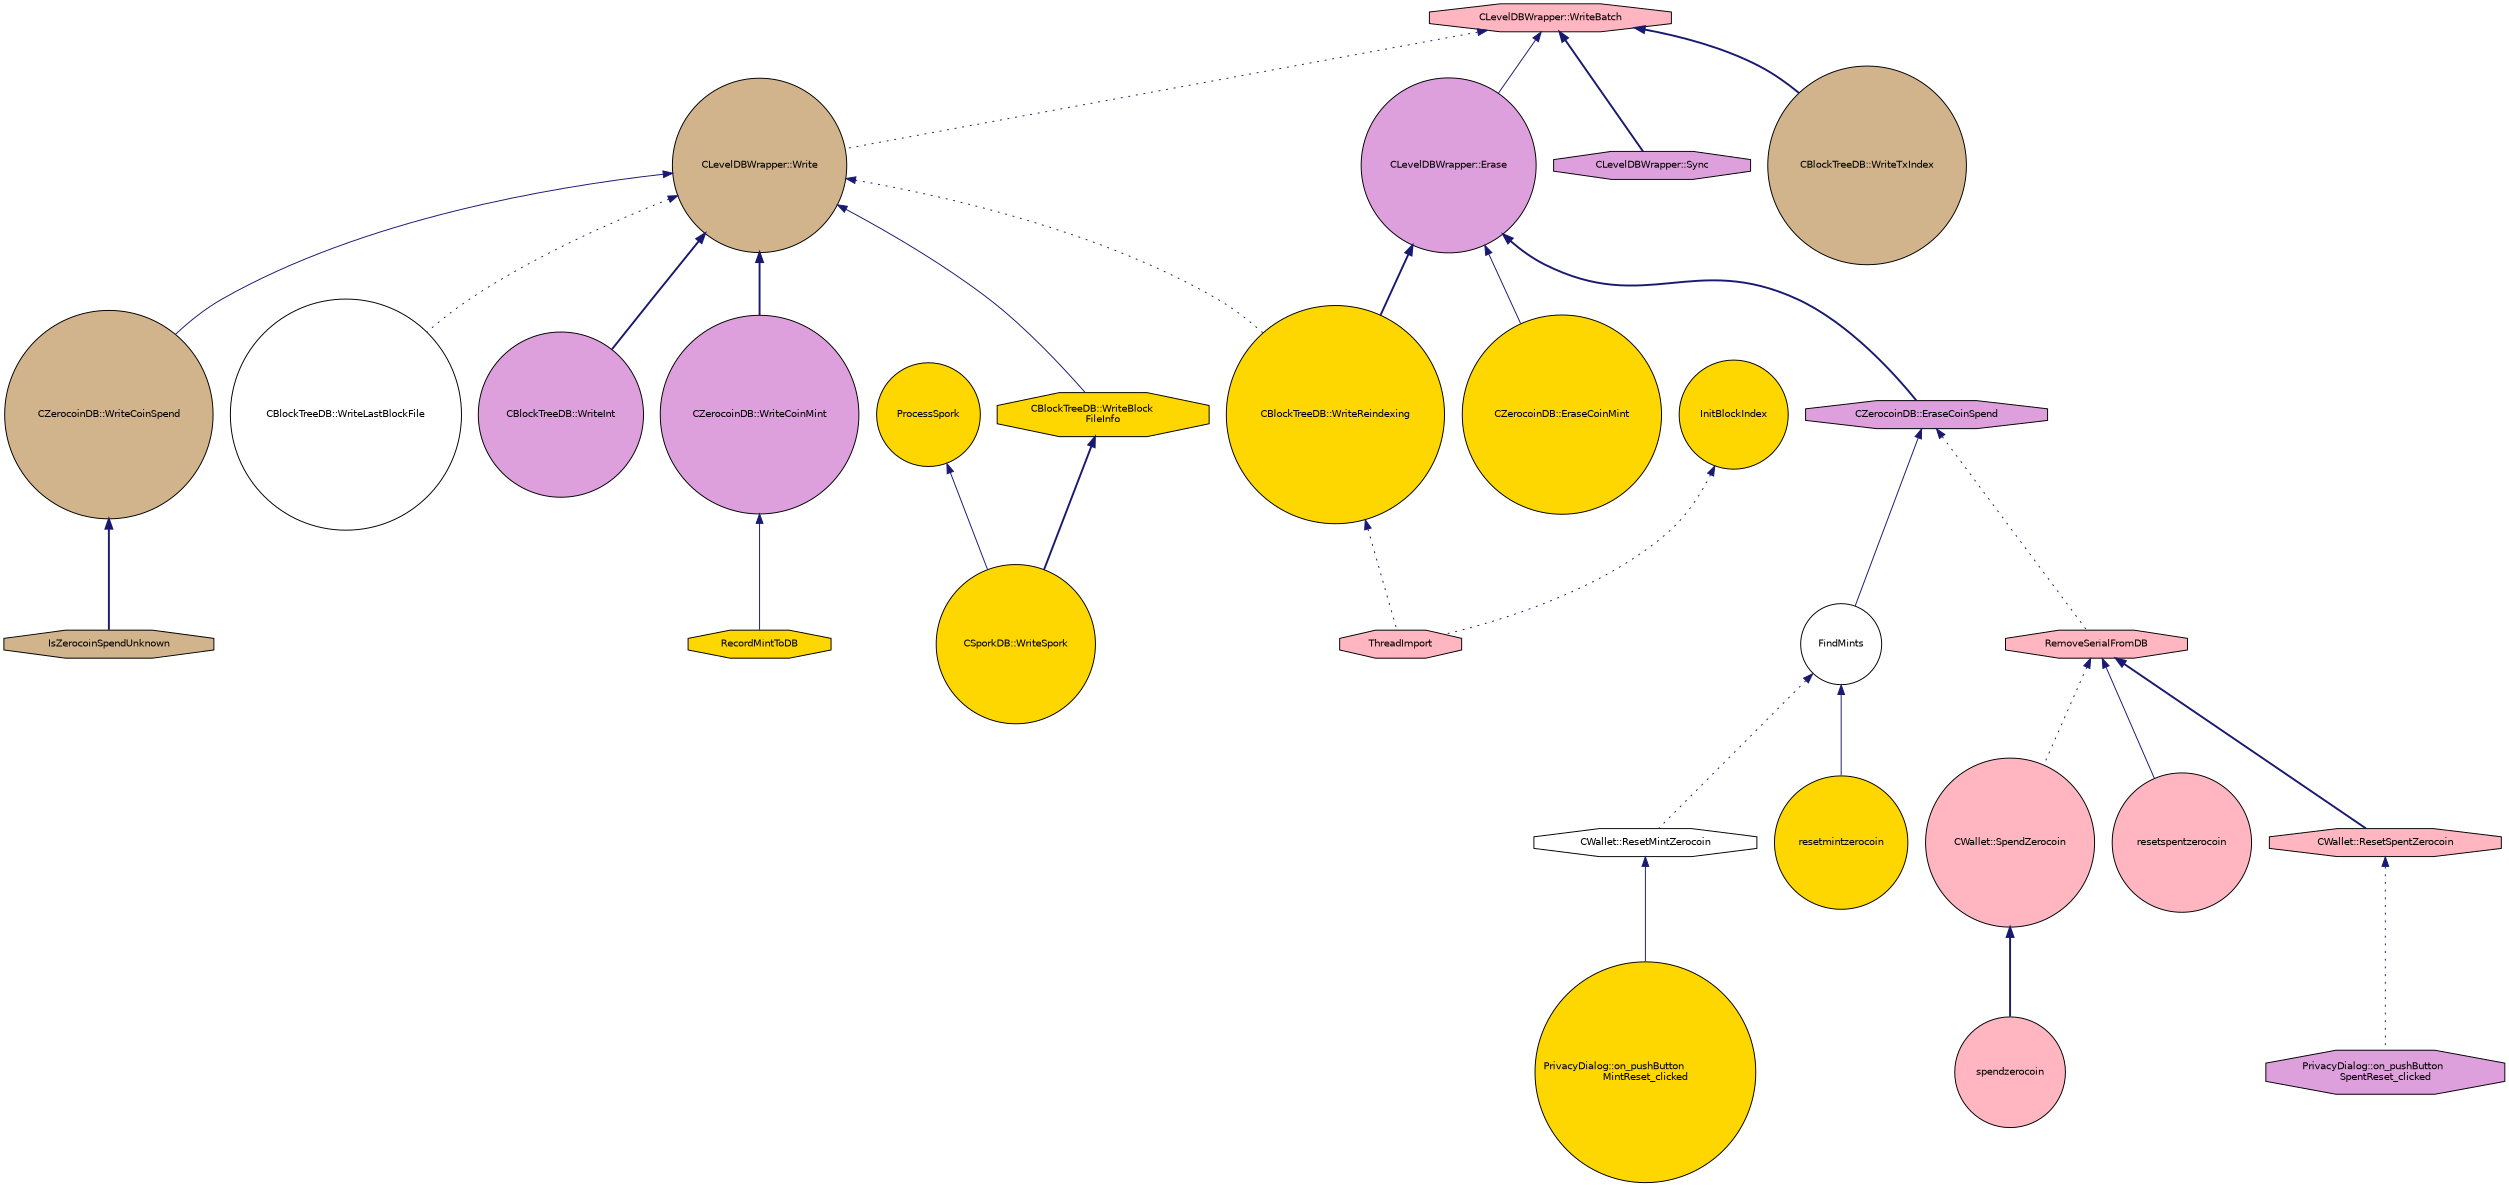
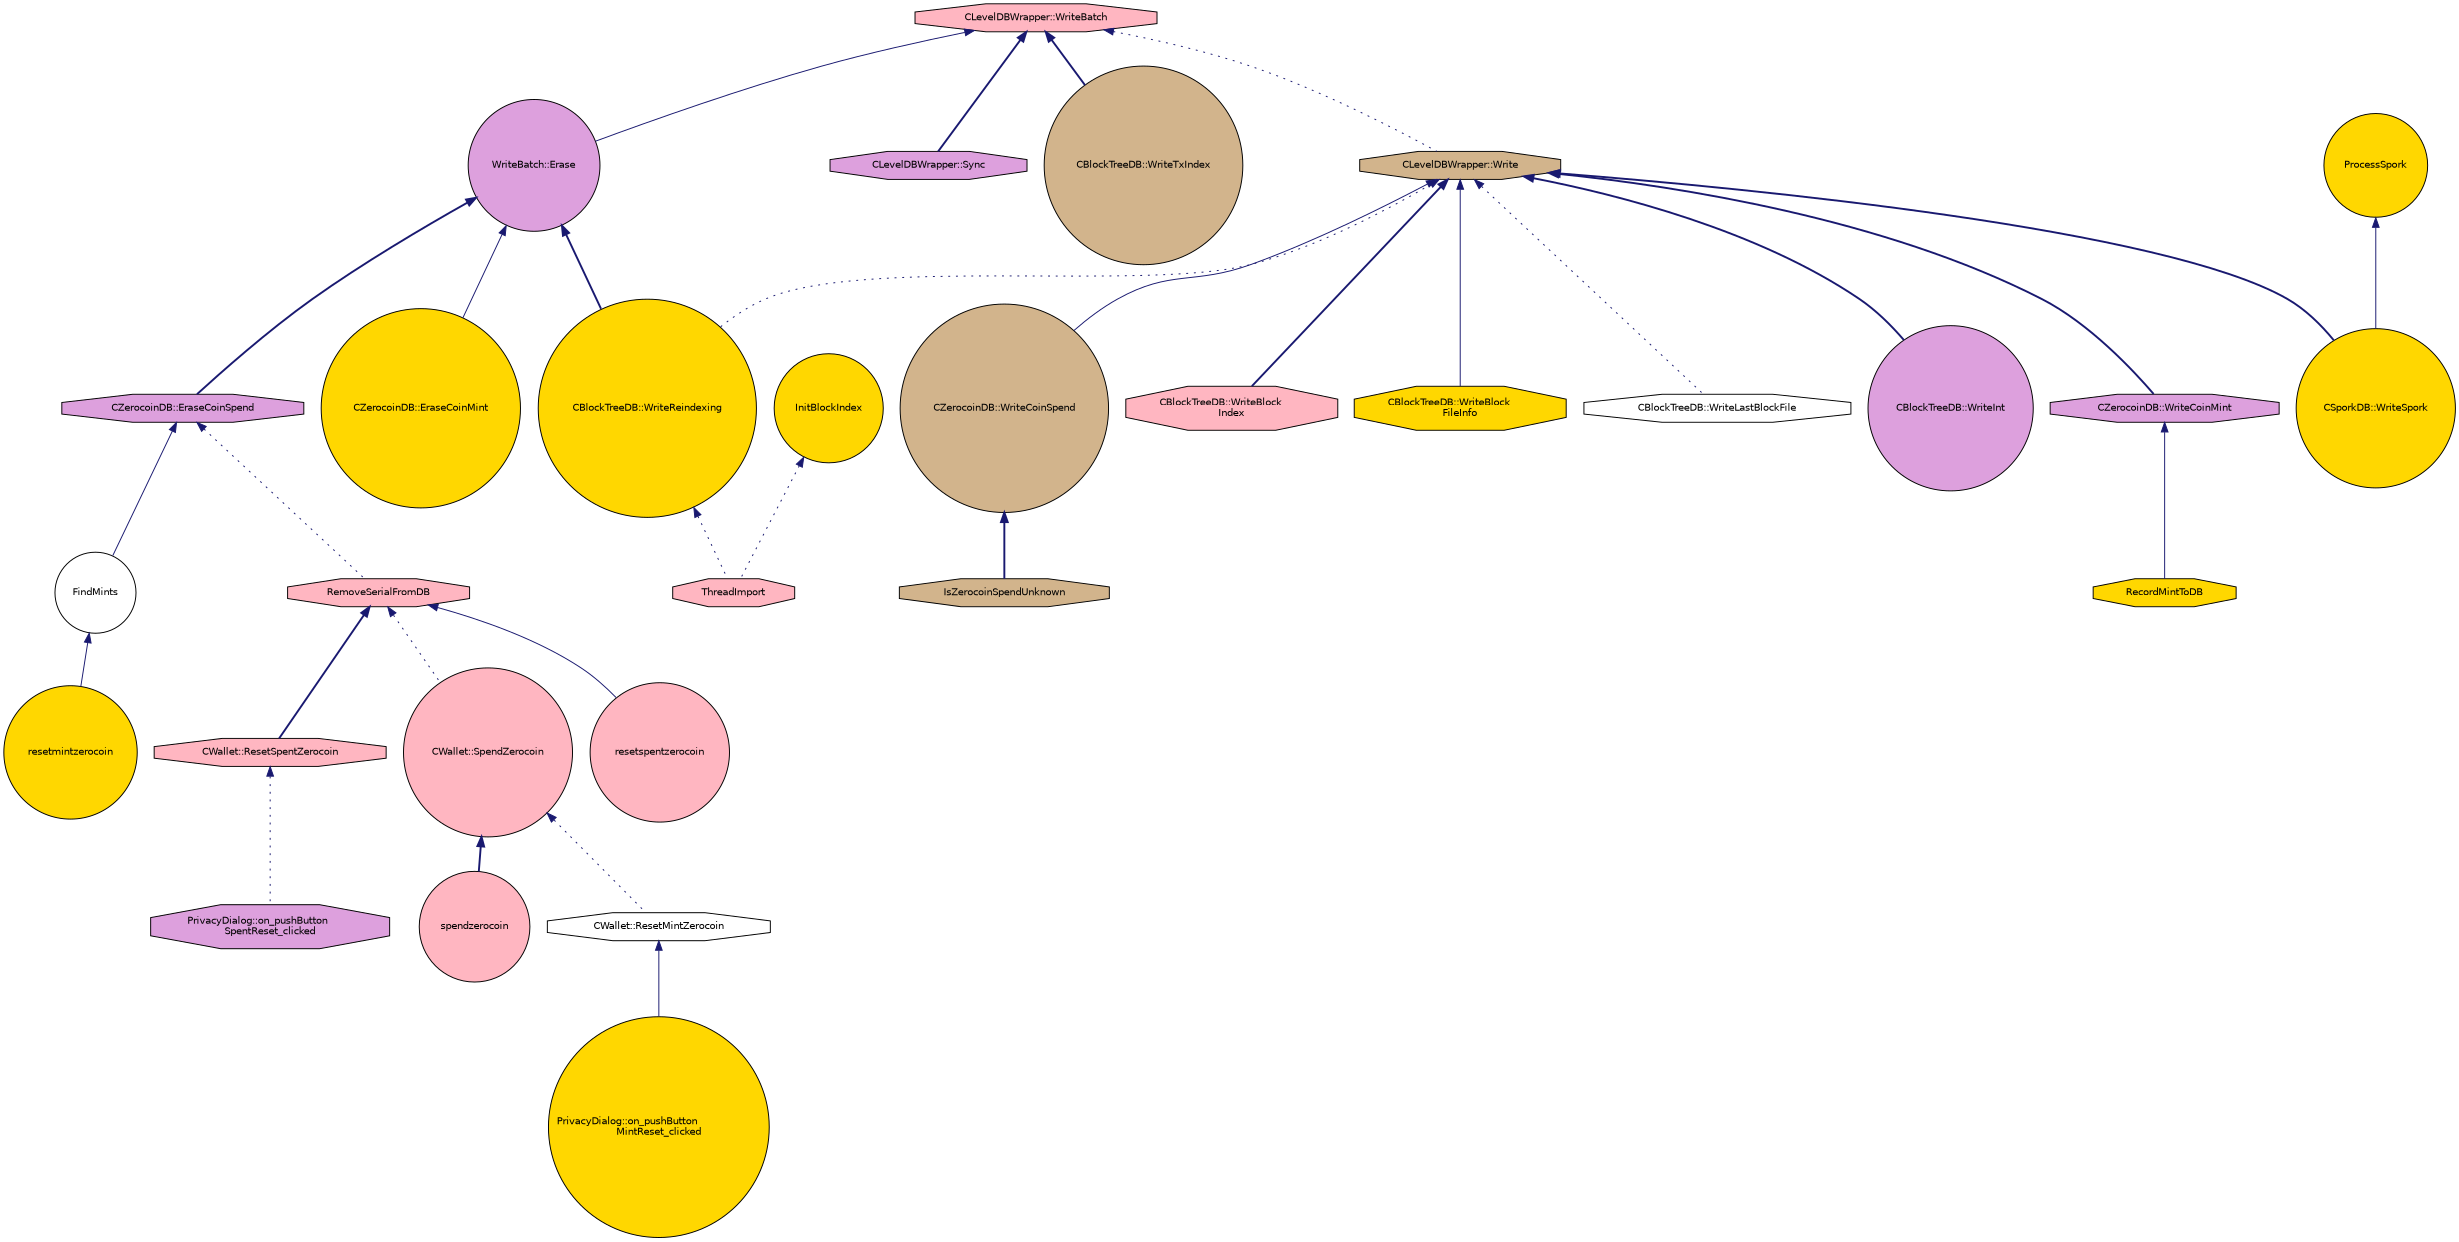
  digraph {
    rankdir=TB
    node [color=black fillcolor=gold fontname=Helvetica fontsize=10 shape=circle style=filled]
    edge [color=midnightblue dir=back fontname=Helvetica fontsize=10 labelfontname=Helvetica labelfontsize=10 style=bold]
    n1 [fillcolor=lightpink fontcolor=black height=0.2 label="CLevelDBWrapper::WriteBatch" shape=octagon width=0.4]
-   n2 [fillcolor=tan height=0.2 label="CLevelDBWrapper::Write" width=0.4]
-   n3 [fillcolor=plum height=0.2 label="CLevelDBWrapper::Erase" width=0.4]
+   n2 [fillcolor=tan height=0.2 label="CLevelDBWrapper::Write" shape=octagon width=0.4]
+   n3 [fillcolor=plum height=0.2 label="WriteBatch::Erase" width=0.4]
    n4 [fillcolor=plum height=0.2 label="CLevelDBWrapper::Sync" shape=octagon width=0.4]
    n5 [fillcolor=tan height=0.2 label="CBlockTreeDB::WriteTxIndex" width=0.4]
    n6 [height=0.2 label="CSporkDB::WriteSpork" width=0.4]
+   n7 [fillcolor=lightpink height=0.2 label="CBlockTreeDB::WriteBlock\lIndex" shape=octagon width=0.4]
    n8 [height=0.2 label="CBlockTreeDB::WriteBlock\lFileInfo" shape=octagon width=0.4]
-   n9 [fillcolor=white height=0.2 label="CBlockTreeDB::WriteLastBlockFile" width=0.4]
+   n9 [fillcolor=white height=0.2 label="CBlockTreeDB::WriteLastBlockFile" shape=octagon width=0.4]
    n10 [height=0.2 label="CBlockTreeDB::WriteReindexing" width=0.4]
    n11 [fillcolor=plum height=0.2 label="CBlockTreeDB::WriteInt" width=0.4]
-   n12 [fillcolor=plum height=0.2 label="CZerocoinDB::WriteCoinMint" width=0.4]
+   n12 [fillcolor=plum height=0.2 label="CZerocoinDB::WriteCoinMint" shape=octagon width=0.4]
    n13 [fillcolor=tan height=0.2 label="CZerocoinDB::WriteCoinSpend" width=0.4]
    n14 [height=0.2 label="CZerocoinDB::EraseCoinMint" width=0.4]
    n15 [fillcolor=plum height=0.2 label="CZerocoinDB::EraseCoinSpend" shape=octagon width=0.4]
    n16 [fillcolor=lightpink height=0.2 label=ThreadImport shape=octagon width=0.4]
    n17 [height=0.2 label=RecordMintToDB shape=octagon width=0.4]
    n18 [fillcolor=tan height=0.2 label=IsZerocoinSpendUnknown shape=octagon width=0.4]
    n19 [height=0.2 label=ProcessSpork width=0.4]
    n20 [height=0.2 label=InitBlockIndex width=0.4]
    n21 [fillcolor=white height=0.2 label=FindMints width=0.4]
    n22 [fillcolor=lightpink height=0.2 label=RemoveSerialFromDB shape=octagon width=0.4]
    n23 [height=0.2 label=resetmintzerocoin width=0.4]
    n24 [fillcolor=white height=0.2 label="CWallet::ResetMintZerocoin" shape=octagon width=0.4]
    n25 [fillcolor=lightpink height=0.2 label=resetspentzerocoin width=0.4]
    n26 [fillcolor=lightpink height=0.2 label="CWallet::ResetSpentZerocoin" shape=octagon width=0.4]
    n27 [fillcolor=lightpink height=0.2 label="CWallet::SpendZerocoin" width=0.4]
    n28 [height=0.2 label="PrivacyDialog::on_pushButton\lMintReset_clicked" width=0.4]
    n29 [fillcolor=plum height=0.2 label="PrivacyDialog::on_pushButton\lSpentReset_clicked" shape=octagon width=0.4]
    n30 [fillcolor=lightpink height=0.2 label=spendzerocoin width=0.4]
    n1 -> n2 [style=dotted]
    n1 -> n3 [style=solid]
    n1 -> n4
    n1 -> n5
-   n8 -> n6
+   n2 -> n6
+   n2 -> n7
    n2 -> n8 [style=solid]
    n2 -> n9 [style=dotted]
    n2 -> n10 [style=dotted]
    n2 -> n11
    n2 -> n12
    n2 -> n13 [style=solid]
    n3 -> n10
    n3 -> n14 [style=solid]
    n3 -> n15
    n10 -> n16 [style=dotted]
    n12 -> n17 [style=solid]
    n13 -> n18
    n15 -> n21 [style=solid]
    n15 -> n22 [style=dotted]
    n19 -> n6 [style=solid]
    n20 -> n16 [style=dotted]
    n21 -> n23 [style=solid]
-   n21 -> n24 [style=dotted]
+   n27 -> n24 [style=dotted]
    n22 -> n25 [style=solid]
    n22 -> n26
    n22 -> n27 [style=dotted]
    n24 -> n28 [style=solid]
    n26 -> n29 [style=dotted]
    n27 -> n30
  }
